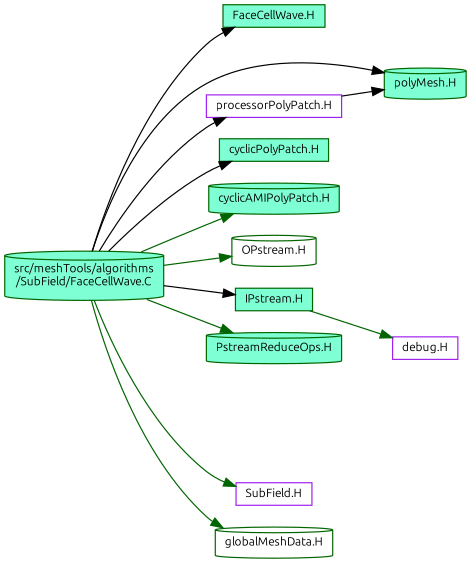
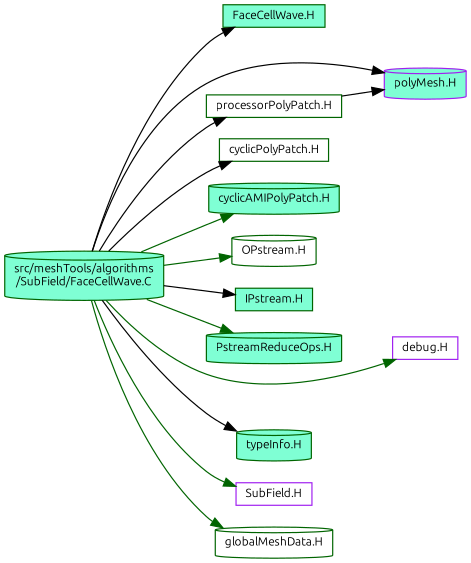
  digraph {
    fontname=Ubuntu
    rankdir=LR
    node [color=darkgreen fillcolor=aquamarine fontname=Ubuntu fontsize=10 shape=cylinder style=filled]
    edge [color=black fontname=Ubuntu fontsize=10 labelfontname=Helvetica labelfontsize=10 style=solid]
    n1 [fontcolor=black height=0.2 label="src/meshTools/algorithms\l/SubField/FaceCellWave.C" width=0.4]
    n2 [height=0.2 label="FaceCellWave.H" shape=box width=0.4]
-   n3 [height=0.2 label="polyMesh.H" width=0.4]
-   n4 [color=purple fillcolor=white height=0.2 label="processorPolyPatch.H" shape=box width=0.4]
-   n5 [height=0.2 label="cyclicPolyPatch.H" shape=box width=0.4]
+   n3 [color=purple height=0.2 label="polyMesh.H" width=0.4]
+   n4 [fillcolor=white height=0.2 label="processorPolyPatch.H" shape=box width=0.4]
+   n5 [fillcolor=white height=0.2 label="cyclicPolyPatch.H" shape=box width=0.4]
    n6 [height=0.2 label="cyclicAMIPolyPatch.H" width=0.4]
    n7 [fillcolor=white height=0.2 label="OPstream.H" width=0.4]
    n8 [height=0.2 label="IPstream.H" shape=box width=0.4]
    n9 [height=0.2 label="PstreamReduceOps.H" width=0.4]
    n10 [color=purple fillcolor=white height=0.2 label="debug.H" shape=box width=0.4]
+   n11 [height=0.2 label="typeInfo.H" width=0.4]
    n12 [color=purple fillcolor=white height=0.2 label="SubField.H" shape=box width=0.4]
    n13 [fillcolor=white height=0.2 label="globalMeshData.H" width=0.4]
    n1 -> n2
    n1 -> n3
    n1 -> n4
    n1 -> n5
    n1 -> n6 [color=darkgreen]
    n1 -> n7 [color=darkgreen]
    n1 -> n8
    n1 -> n9 [color=darkgreen]
-   n8 -> n10 [color=darkgreen]
+   n1 -> n10 [color=darkgreen]
+   n1 -> n11
    n1 -> n12 [color=darkgreen]
    n1 -> n13 [color=darkgreen]
    n4 -> n3
  }
